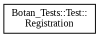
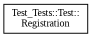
  digraph {
    rankdir=TB
    fontname="Liberation Serif"
-   n1 [color=black fillcolor=white fontname="Liberation Serif" fontsize=10 height=0.2 label="Botan_Tests::Test::\lRegistration" shape=record style=filled width=0.4]
+   n1 [color=black fillcolor=white fontname="Liberation Serif" fontsize=10 height=0.2 label="Test_Tests::Test::\lRegistration" shape=record style=filled width=0.4]
  }
